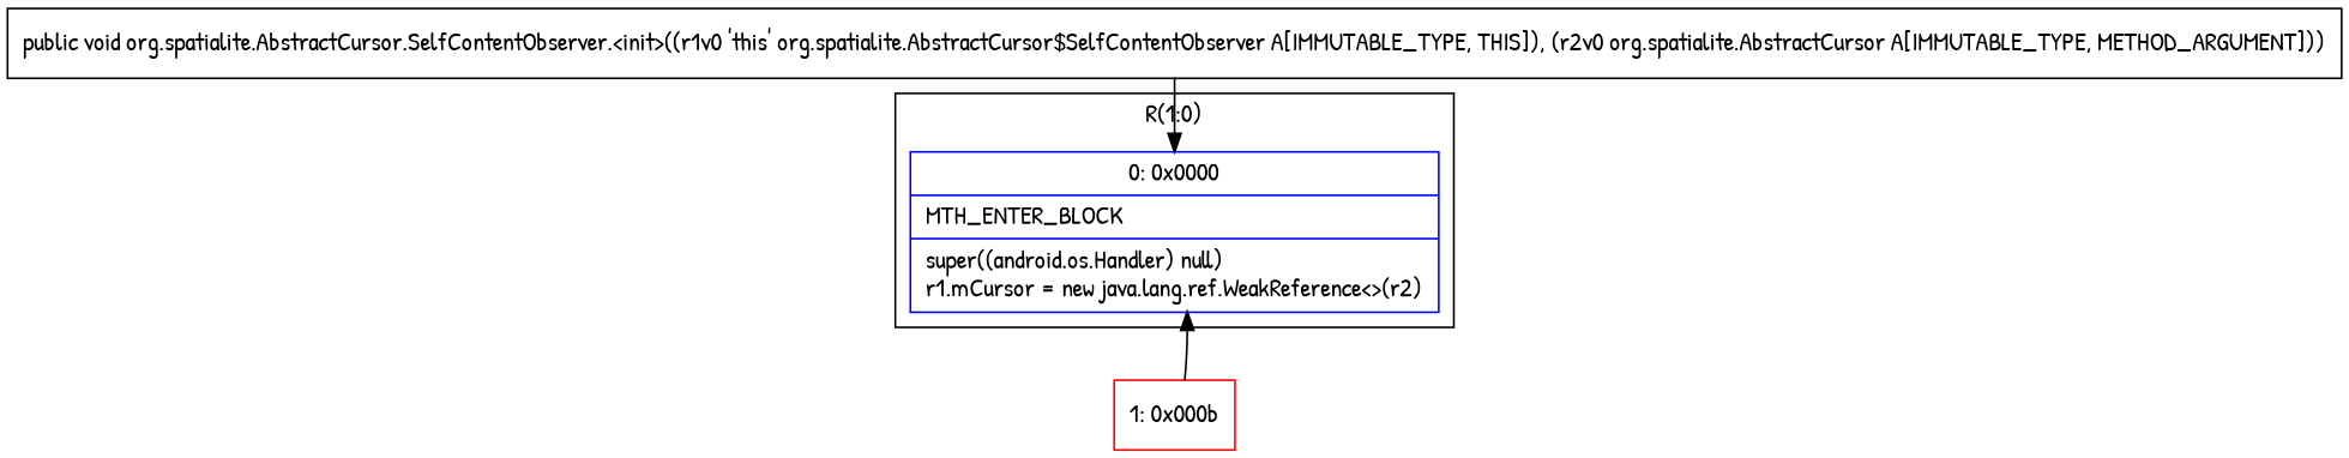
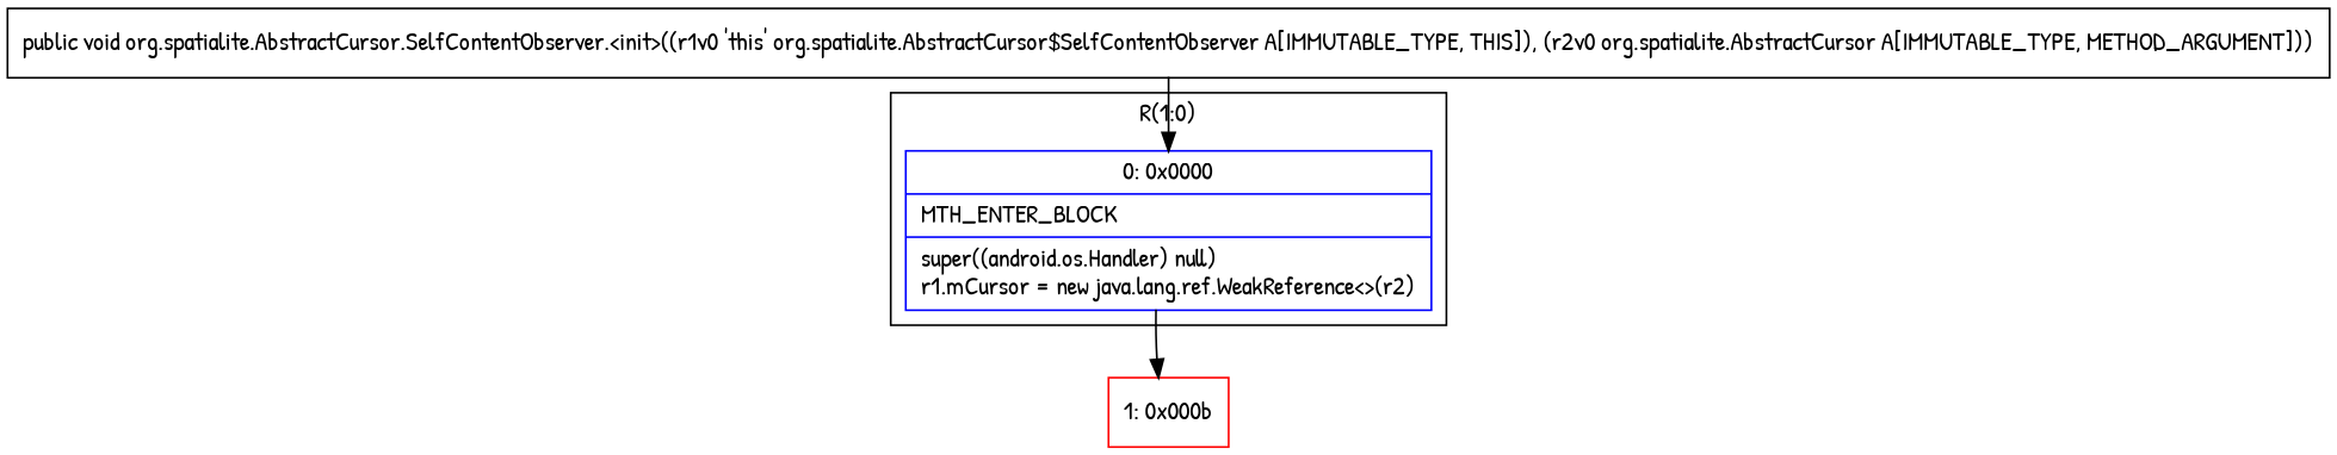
  digraph {
    fontname="Patrick Hand"
    node [shape=record fontname="Patrick Hand"]
    edge [fontname="Patrick Hand"]
    n1 [color=blue label="{0\:\ 0x0000|MTH_ENTER_BLOCK\l|super((android.os.Handler) null)\lr1.mCursor = new java.lang.ref.WeakReference\<\>(r2)\l}"]
    n2 [color=red label="{1\:\ 0x000b}"]
    n3 [label="{public void org.spatialite.AbstractCursor.SelfContentObserver.\<init\>((r1v0 'this' org.spatialite.AbstractCursor$SelfContentObserver A[IMMUTABLE_TYPE, THIS]), (r2v0 org.spatialite.AbstractCursor A[IMMUTABLE_TYPE, METHOD_ARGUMENT])) }"]
    subgraph cluster_1 {
      label="R(1:0)"
      n1
    }
-   n2 -> n1
+   n1 -> n2
    n3 -> n1
  }
